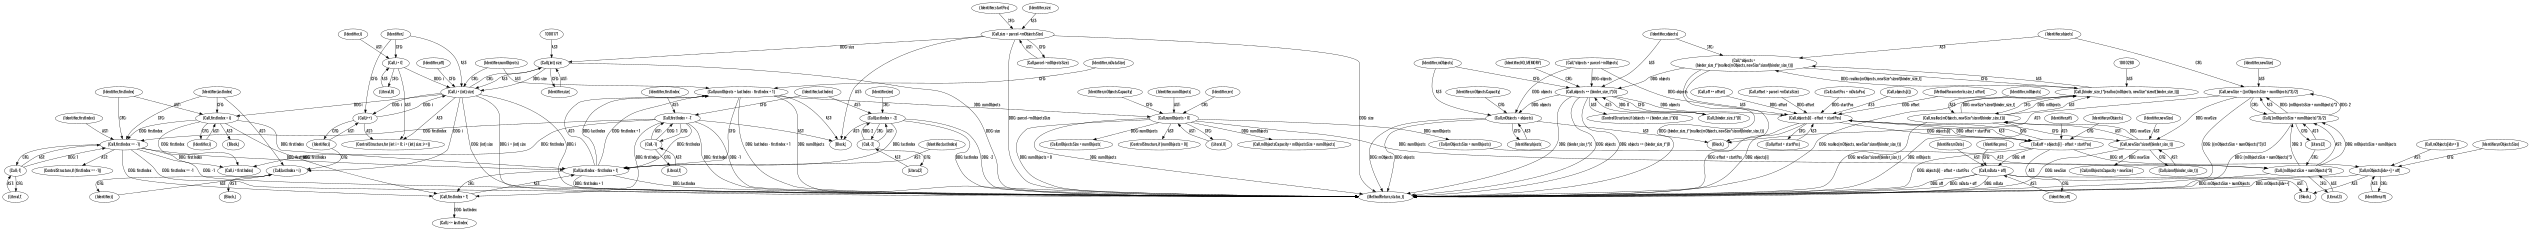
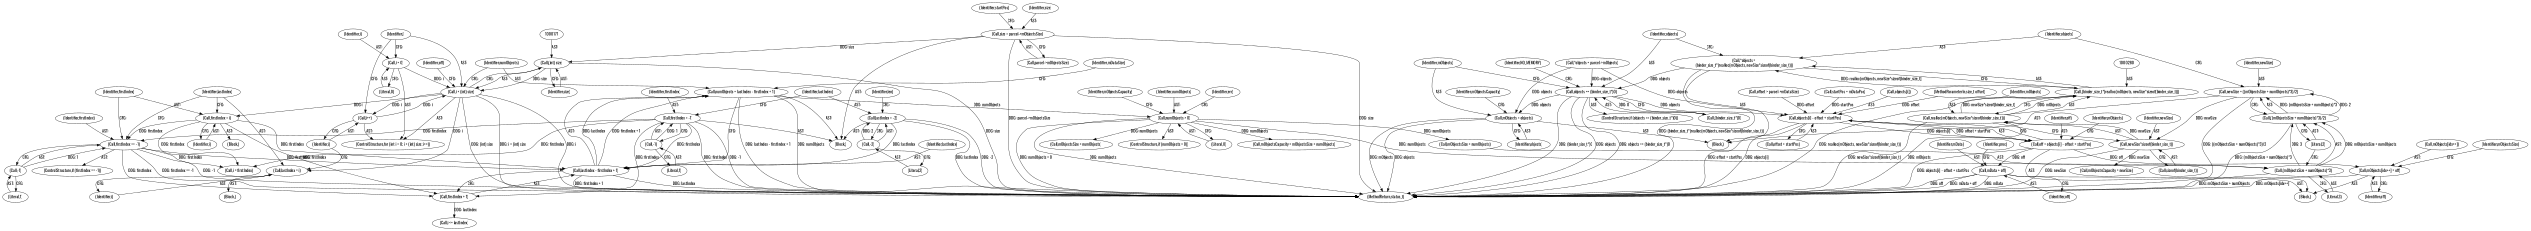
  digraph {
    fontname=Oswald
    node [fontname=Oswald]
    edge [fontname=Oswald]
    n1 [label="(Call,*objects =\n (binder_size_t*)realloc(mObjects, newSize*sizeof(binder_size_t)))"]
    n2 [label="(Call,(binder_size_t*)realloc(mObjects, newSize*sizeof(binder_size_t)))"]
    n3 [label="(Call,objects == (binder_size_t*)0)"]
    n4 [label="(Block,)"]
    n5 [label="(MethodReturn,status_t)"]
    n6 [label="(Call,realloc(mObjects, newSize*sizeof(binder_size_t)))"]
    n7 [label="(Call,mObjects = objects)"]
    n8 [label="(Call,objects[i] - offset + startPos)"]
    n9 [label="(Call,(binder_size_t*)0)"]
    n10 [label="(ControlStructure,if (objects == (binder_size_t*)0))"]
    n11 [label="(Call,newSize*sizeof(binder_size_t))"]
    n12 [label="(Call,sizeof(binder_size_t))"]
    n13 [label="(Call,mObjectsCapacity = newSize)"]
    n14 [label="(Call,newSize = ((mObjectsSize + numObjects)*3)/2)"]
    n15 [label="(Call,((mObjectsSize + numObjects)*3)/2)"]
    n16 [label="(Literal,2)"]
    n17 [label="(Call,(mObjectsSize + numObjects)*3)"]
    n18 [label="(Literal,3)"]
    n19 [label="(Call,numObjects > 0)"]
    n20 [label="(Literal,0)"]
    n21 [label="(Call,mObjectsSize + numObjects)"]
    n22 [label="(Call,mObjectsCapacity < mObjectsSize + numObjects)"]
    n23 [label="(Call,mObjectsSize + numObjects)"]
    n24 [label="(ControlStructure,if (numObjects > 0))"]
    n25 [label="(Call,numObjects = lastIndex - firstIndex + 1)"]
    n26 [label="(Call,lastIndex - firstIndex + 1)"]
    n27 [label="(Block,)"]
    n28 [label="(Call,firstIndex + 1)"]
    n29 [label="(Call,i <= lastIndex)"]
    n30 [label="(Call,lastIndex = i)"]
    n31 [label="(Identifier,i)"]
    n32 [label="(Block,)"]
    n33 [label="(Call,i < (int) size)"]
    n34 [label="(Call,i++)"]
    n35 [label="(Call,(int) size)"]
    n36 [label="(Call,firstIndex = i)"]
    n37 [label="(ControlStructure,for (int i = 0; i < (int) size; i++))"]
    n38 [label="(Identifier,i)"]
    n39 [label="(Identifier,size)"]
    n40 [label="(Call,firstIndex == -1)"]
    n41 [label="(Call,i = firstIndex)"]
    n42 [label="(Block,)"]
    n43 [label="(Identifier,i)"]
    n44 [label="(Call,i = 0)"]
    n45 [label="(Literal,0)"]
    n46 [label="(Call,size = parcel->mObjectsSize)"]
    n47 [label="(Call,parcel->mObjectsSize)"]
    n48 [label="(Call,lastIndex = -2)"]
    n49 [label="(Call,-2)"]
    n50 [label="(Literal,2)"]
    n51 [label="(Call,-1)"]
    n52 [label="(ControlStructure,if (firstIndex == -1))"]
    n53 [label="(Literal,1)"]
    n54 [label="(Call,firstIndex = -1)"]
    n55 [label="(Call,-1)"]
    n56 [label="(Literal,1)"]
    n57 [label="(Identifier,objects)"]
    n58 [label="(Call,off = objects[i] - offset + startPos)"]
    n59 [label="(Call,offset + startPos)"]
    n60 [label="(Call,mObjects[idx++] = off)"]
    n61 [label="(Call,mData + off)"]
    n62 [label="(Block,)"]
    n63 [label="(Identifier,off)"]
    n64 [label="(Identifier,off)"]
    n65 [label="(Identifier,numObjects)"]
    n66 [label="(Identifier,len)"]
    n67 [label="(Call,*objects = parcel->mObjects)"]
    n68 [label="(Identifier,lastIndex)"]
    n69 [label="(Call,mObjects[idx++])"]
    n70 [label="(Call,startPos = mDataPos)"]
    n71 [label="(Call,objects[i])"]
    n72 [label="(Identifier,off)"]
    n73 [label="(Identifier,mObjectsSize)"]
    n74 [label="(Identifier,mObjects)"]
    n75 [label="(Identifier,numObjects)"]
    n76 [label="(Identifier,lastIndex)"]
    n77 [label="(Identifier,firstIndex)"]
    n78 [label="(Identifier,lastIndex)"]
    n79 [label="(MethodParameterIn,size_t offset)"]
    n80 [label="(Identifier,i)"]
    n81 [label="(Identifier,mDataSize)"]
-   n82 [label="(Call,off >= offset)"]
    n83 [label="(Call,offset > parcel->mDataSize)"]
    n84 [label="(Identifier,objects)"]
    n85 [label="(Identifier,err)"]
    n86 [label="(Identifier,mObjectsCapacity)"]
    n87 [label="(Identifier,firstIndex)"]
    n88 [label="(Identifier,startPos)"]
    n89 [label="(Identifier,mObjects)"]
    n90 [label="(Identifier,mObjects)"]
    n91 [label="(Identifier,newSize)"]
    n92 [label="(Identifier,mData)"]
    n93 [label="(Identifier,size)"]
    n94 [label="(Identifier,objects)"]
    n95 [label="(Identifier,newSize)"]
    n96 [label="(Identifier,NO_MEMORY)"]
    n97 [label="(Identifier,off)"]
    n98 [label="(Identifier,firstIndex)"]
    n99 [label="(Identifier,mObjectsCapacity)"]
    n100 [label="(Identifier,proc)"]
    n101 [label="(Identifier,i)"]
    1000280
    1000177
    n1 -> n2 [label="CFG: "]
    n1 -> n3 [label="DDG: objects"]
    n1 -> n4 [label="AST: "]
    n1 -> n5 [label="DDG: (binder_size_t*)realloc(mObjects, newSize*sizeof(binder_size_t))"]
    n2 -> n1 [label="AST: "]
    n2 -> n1 [label="DDG: realloc(mObjects, newSize*sizeof(binder_size_t))"]
    n2 -> n5 [label="DDG: realloc(mObjects, newSize*sizeof(binder_size_t))"]
    n2 -> n6 [label="CFG: "]
    n3 -> n5 [label="DDG: (binder_size_t*)0"]
    n3 -> n5 [label="DDG: objects"]
    n3 -> n5 [label="DDG: objects == (binder_size_t*)0"]
    n3 -> n7 [label="DDG: objects"]
    n3 -> n8 [label="DDG: objects"]
    n3 -> n9 [label="CFG: "]
    n3 -> n10 [label="AST: "]
    n6 -> n2 [label="AST: "]
    n6 -> n2 [label="DDG: mObjects"]
    n6 -> n2 [label="DDG: newSize*sizeof(binder_size_t)"]
    n6 -> n5 [label="DDG: mObjects"]
    n6 -> n5 [label="DDG: newSize*sizeof(binder_size_t)"]
    n6 -> n11 [label="CFG: "]
    n7 -> n4 [label="AST: "]
    n7 -> n5 [label="DDG: objects"]
    n7 -> n5 [label="DDG: mObjects"]
    n7 -> n57 [label="CFG: "]
    n8 -> n5 [label="DDG: offset + startPos"]
    n8 -> n5 [label="DDG: objects[i]"]
    n8 -> n58 [label="AST: "]
    n8 -> n58 [label="DDG: objects[i]"]
    n8 -> n58 [label="DDG: offset + startPos"]
    n8 -> n59 [label="CFG: "]
    n9 -> n3 [label="AST: "]
    n9 -> n3 [label="DDG: 0"]
    n11 -> n5 [label="DDG: newSize"]
    n11 -> n6 [label="AST: "]
    n11 -> n6 [label="DDG: newSize"]
    n11 -> n12 [label="CFG: "]
    n11 -> n13 [label="DDG: newSize"]
    n12 -> n11 [label="AST: "]
    n14 -> n4 [label="AST: "]
    n14 -> n5 [label="DDG: ((mObjectsSize + numObjects)*3)/2"]
    n14 -> n11 [label="DDG: newSize"]
    n14 -> n15 [label="CFG: "]
    n15 -> n5 [label="DDG: (mObjectsSize + numObjects)*3"]
    n15 -> n14 [label="AST: "]
    n15 -> n14 [label="DDG: (mObjectsSize + numObjects)*3"]
    n15 -> n14 [label="DDG: 2"]
    n15 -> n16 [label="CFG: "]
    n16 -> n15 [label="AST: "]
    n16 -> n17 [label="CFG: "]
    n17 -> n5 [label="DDG: mObjectsSize + numObjects"]
    n17 -> n15 [label="AST: "]
    n17 -> n15 [label="DDG: mObjectsSize + numObjects"]
    n17 -> n15 [label="DDG: 3"]
    n17 -> n18 [label="CFG: "]
    n18 -> n17 [label="AST: "]
    n19 -> n5 [label="DDG: numObjects > 0"]
    n19 -> n5 [label="DDG: numObjects"]
    n19 -> n17 [label="DDG: numObjects"]
    n19 -> n20 [label="CFG: "]
    n19 -> n21 [label="DDG: numObjects"]
    n19 -> n22 [label="DDG: numObjects"]
    n19 -> n23 [label="DDG: numObjects"]
    n19 -> n24 [label="AST: "]
    n20 -> n19 [label="AST: "]
    n21 -> n17 [label="AST: "]
    n25 -> n5 [label="DDG: lastIndex - firstIndex + 1"]
    n25 -> n5 [label="DDG: numObjects"]
    n25 -> n19 [label="DDG: numObjects"]
    n25 -> n26 [label="CFG: "]
    n25 -> n27 [label="AST: "]
    n26 -> n5 [label="DDG: firstIndex + 1"]
    n26 -> n5 [label="DDG: lastIndex"]
    n26 -> n25 [label="AST: "]
    n26 -> n25 [label="DDG: lastIndex"]
    n26 -> n25 [label="DDG: firstIndex + 1"]
    n26 -> n28 [label="CFG: "]
    n28 -> n26 [label="AST: "]
    n28 -> n29 [label="DDG: lastIndex"]
    n30 -> n31 [label="CFG: "]
    n30 -> n32 [label="AST: "]
    n31 -> n30 [label="AST: "]
    n33 -> n5 [label="DDG: (int) size"]
    n33 -> n5 [label="DDG: i < (int) size"]
    n33 -> n5 [label="DDG: i"]
    n33 -> n30 [label="DDG: i"]
    n33 -> n34 [label="DDG: i"]
    n33 -> n35 [label="CFG: "]
    n33 -> n36 [label="DDG: i"]
    n33 -> n37 [label="AST: "]
    n34 -> n33 [label="DDG: i"]
    n34 -> n37 [label="AST: "]
    n34 -> n38 [label="CFG: "]
    n35 -> n5 [label="DDG: size"]
    n35 -> n33 [label="AST: "]
    n35 -> n33 [label="DDG: size"]
    n35 -> n39 [label="CFG: "]
    n36 -> n26 [label="DDG: firstIndex"]
    n36 -> n28 [label="DDG: firstIndex"]
    n36 -> n40 [label="DDG: firstIndex"]
    n36 -> n41 [label="DDG: firstIndex"]
    n36 -> n42 [label="AST: "]
    n36 -> n43 [label="CFG: "]
    n38 -> n30 [label="CFG: "]
    n38 -> n34 [label="AST: "]
    n39 -> n35 [label="AST: "]
    n40 -> n5 [label="DDG: firstIndex == -1"]
    n40 -> n5 [label="DDG: -1"]
    n40 -> n26 [label="DDG: firstIndex"]
    n40 -> n28 [label="DDG: firstIndex"]
    n40 -> n41 [label="DDG: firstIndex"]
    n40 -> n51 [label="CFG: "]
    n40 -> n52 [label="AST: "]
    n43 -> n36 [label="AST: "]
    n44 -> n33 [label="DDG: i"]
    n44 -> n37 [label="AST: "]
    n44 -> n45 [label="CFG: "]
    n45 -> n44 [label="AST: "]
    n46 -> n5 [label="DDG: size"]
    n46 -> n5 [label="DDG: parcel->mObjectsSize"]
    n46 -> n27 [label="AST: "]
    n46 -> n35 [label="DDG: size"]
    n46 -> n47 [label="CFG: "]
    n47 -> n46 [label="AST: "]
    n48 -> n5 [label="DDG: lastIndex"]
    n48 -> n5 [label="DDG: -2"]
    n48 -> n26 [label="DDG: lastIndex"]
    n48 -> n27 [label="AST: "]
    n48 -> n49 [label="CFG: "]
    n49 -> n48 [label="AST: "]
    n49 -> n48 [label="DDG: 2"]
    n49 -> n50 [label="CFG: "]
    n50 -> n49 [label="AST: "]
    n51 -> n40 [label="AST: "]
    n51 -> n40 [label="DDG: 1"]
    n51 -> n53 [label="CFG: "]
    n53 -> n51 [label="AST: "]
    n54 -> n5 [label="DDG: -1"]
    n54 -> n5 [label="DDG: firstIndex"]
    n54 -> n26 [label="DDG: firstIndex"]
    n54 -> n27 [label="AST: "]
    n54 -> n28 [label="DDG: firstIndex"]
    n54 -> n40 [label="DDG: firstIndex"]
    n54 -> n41 [label="DDG: firstIndex"]
    n54 -> n55 [label="CFG: "]
    n55 -> n54 [label="AST: "]
    n55 -> n54 [label="DDG: 1"]
    n55 -> n56 [label="CFG: "]
    n56 -> n55 [label="AST: "]
    n57 -> n7 [label="AST: "]
    n58 -> n5 [label="DDG: objects[i] - offset + startPos"]
    n58 -> n8 [label="CFG: "]
    n58 -> n60 [label="DDG: off"]
    n58 -> n61 [label="DDG: off"]
    n58 -> n62 [label="AST: "]
    n59 -> n8 [label="AST: "]
    n60 -> n5 [label="DDG: mObjects[idx++]"]
    n60 -> n62 [label="AST: "]
    n60 -> n63 [label="CFG: "]
    n61 -> n5 [label="DDG: mData"]
    n61 -> n5 [label="DDG: off"]
    n61 -> n5 [label="DDG: mData + off"]
    n61 -> n62 [label="AST: "]
    n61 -> n64 [label="CFG: "]
    n63 -> n60 [label="AST: "]
    n64 -> n61 [label="AST: "]
    n65 -> n25 [label="AST: "]
    n65 -> n33 [label="CFG: "]
    n66 -> n48 [label="CFG: "]
    n67 -> n3 [label="DDG: objects"]
    n67 -> n7 [label="DDG: objects"]
    n67 -> n8 [label="DDG: objects"]
    n68 -> n30 [label="AST: "]
    n68 -> n36 [label="CFG: "]
    n68 -> n40 [label="CFG: "]
    n69 -> n60 [label="AST: "]
    n70 -> n8 [label="DDG: startPos"]
    n71 -> n8 [label="AST: "]
    n72 -> n58 [label="AST: "]
    n73 -> n60 [label="CFG: "]
    n74 -> n3 [label="CFG: "]
    n74 -> n7 [label="AST: "]
    n75 -> n19 [label="AST: "]
    n76 -> n26 [label="AST: "]
    n77 -> n36 [label="AST: "]
    n77 -> n40 [label="CFG: "]
    n78 -> n48 [label="AST: "]
    n78 -> n54 [label="CFG: "]
    n79 -> n8 [label="DDG: offset"]
    n80 -> n33 [label="AST: "]
    n80 -> n34 [label="CFG: "]
    n80 -> n44 [label="CFG: "]
    n81 -> n25 [label="CFG: "]
-   n82 -> n8 [label="DDG: offset"]
    n83 -> n8 [label="DDG: offset"]
    n84 -> n1 [label="CFG: "]
    n84 -> n3 [label="AST: "]
    n85 -> n19 [label="CFG: "]
    n86 -> n7 [label="CFG: "]
    n87 -> n54 [label="AST: "]
    n88 -> n46 [label="CFG: "]
    n89 -> n6 [label="AST: "]
    n90 -> n58 [label="CFG: "]
    n91 -> n14 [label="AST: "]
    n92 -> n61 [label="AST: "]
    n93 -> n46 [label="AST: "]
    n94 -> n1 [label="AST: "]
    n94 -> n14 [label="CFG: "]
    n95 -> n11 [label="AST: "]
    n96 -> n3 [label="CFG: "]
    n97 -> n33 [label="CFG: "]
    n98 -> n40 [label="AST: "]
    n99 -> n19 [label="CFG: "]
    n100 -> n61 [label="CFG: "]
    n101 -> n44 [label="AST: "]
    1000280 -> n2 [label="AST: "]
    1000177 -> n35 [label="AST: "]
  }
